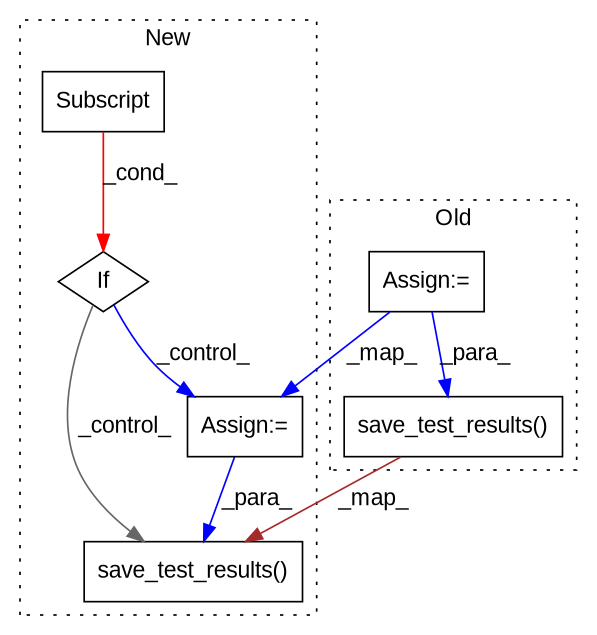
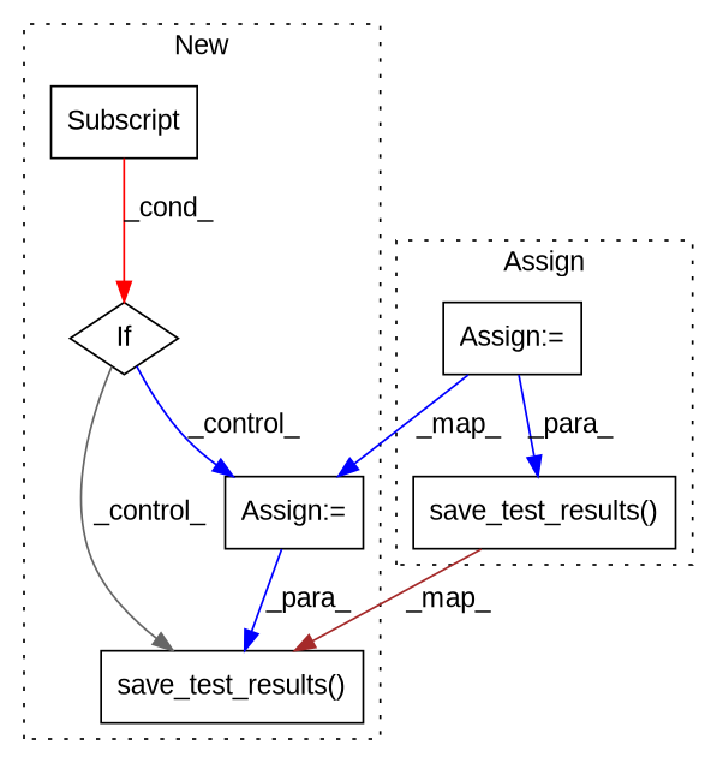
  digraph {
    fontname="Liberation Sans"
    node [a=75 l=3 shape=box fontname="Liberation Sans"]
    edge [color=blue fontname="Liberation Sans"]
    n1 [l="32,1" label="save_test_results()" s="2275,2338"]
    n2 [a=68 label="Assign:=" s=2230]
    n3 [l="32,1" label="save_test_results()" s="2819,2940"]
    n4 [a=68 label="Assign:=" s=2766]
    n5 [a=96 label=If s=2515 shape=diamond]
    n6 [a=63 l="40,0" label=Subscript s="2518,0"]
    subgraph cluster_1 {
-     label=Old
+     label=Assign
      style=dotted
      n1
      n2
    }
    subgraph cluster_2 {
      label=New
      style=dotted
      n3
      n4
      n5
      n6
    }
    n1 -> n3 [label=_map_ color=brown]
    n2 -> n1 [label=_para_]
    n2 -> n4 [label=_map_]
    n4 -> n3 [label=_para_]
    n5 -> n3 [label=_control_ color=gray40]
    n5 -> n4 [label=_control_]
    n6 -> n5 [label=_cond_ color=red]
  }
